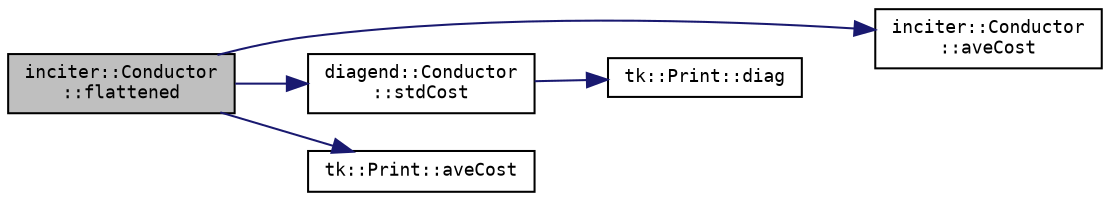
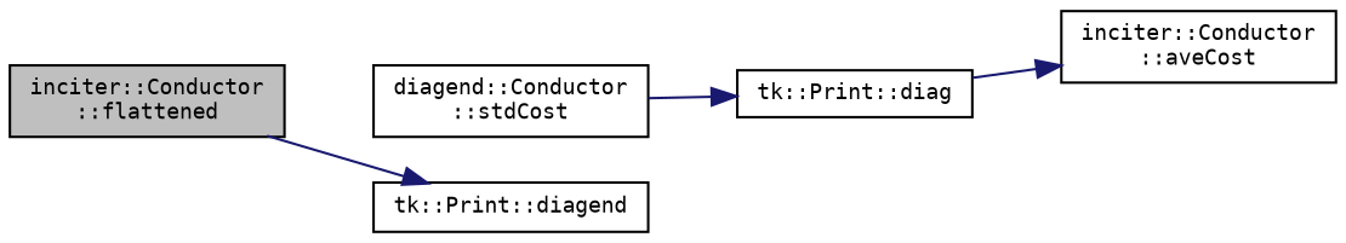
  digraph {
    fontname="DejaVu Sans Mono"
    rankdir=LR
    node [color=black fontname="DejaVu Sans Mono" fontsize=9 shape=record]
    edge [color=midnightblue fontname="DejaVu Sans Mono" fontsize=9 labelfontname="sans-serif" labelfontsize=9 style=solid]
    n1 [fillcolor=grey75 fontcolor=black height=0.2 label="inciter::Conductor\l::flattened" style=filled width=0.4]
    n2 [height=0.2 label="inciter::Conductor\l::aveCost" width=0.4]
    n3 [height=0.2 label="diagend::Conductor\l::stdCost" width=0.4]
-   n4 [height=0.2 label="tk::Print::aveCost" width=0.4]
+   n4 [height=0.2 label="tk::Print::diagend" width=0.4]
    n5 [height=0.2 label="tk::Print::diag" width=0.4]
-   n1 -> n2
-   n1 -> n3
+   n5 -> n2
    n1 -> n4
    n3 -> n5
  }
